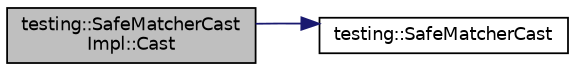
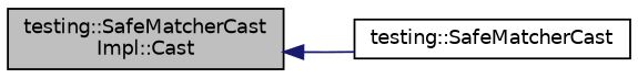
  digraph {
    rankdir=LR
    node [color=black fontname=Helvetica fontsize=10 shape=record style=filled]
    n1 [fillcolor=grey75 fontcolor=black height=0.2 label="testing::SafeMatcherCast\lImpl::Cast" width=0.4]
    n2 [fillcolor=white height=0.2 label="testing::SafeMatcherCast" width=0.4]
-   n2 -> n1 [color=midnightblue dir=back fontname=Helvetica fontsize=10 labelfontname=Helvetica labelfontsize=10 style=solid]
+   n1 -> n2 [color=midnightblue dir=back fontname=Helvetica fontsize=10 labelfontname=Helvetica labelfontsize=10 style=solid]
  }
